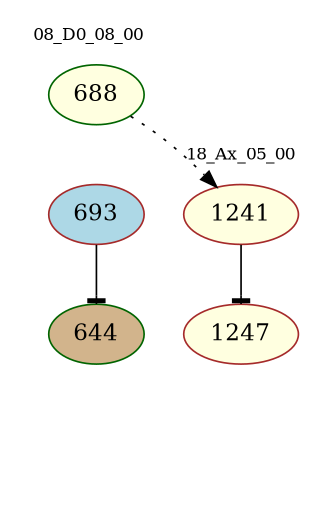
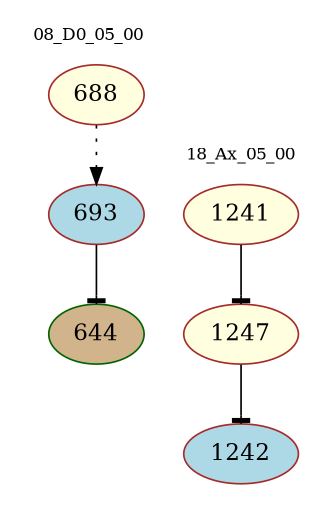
  digraph {
    node [color=brown fillcolor=lightyellow style=filled]
    edge [arrowhead=tee color=black style=solid]
    n1 [label=1241]
    n2 [label=1247]
-   n4 [color=darkgreen label=688]
+   n3 [fillcolor=lightblue label=1242]
+   n4 [label=688]
    n5 [fillcolor=lightblue label=693]
    n6 [color=darkgreen fillcolor=tan label=644]
    subgraph cluster_1 {
      color=white
      fontsize=10
      label="18_Ax_05_00"
      n1
      n2
+     n3
    }
    subgraph cluster_2 {
      color=white
      fontsize=10
-     label="08_D0_08_00"
+     label="08_D0_05_00"
      n4
      n5
      n6
    }
    n1 -> n2
-   n4 -> n1 [arrowhead=normal style=dotted]
+   n2 -> n3
+   n4 -> n5 [arrowhead=normal style=dotted]
    n5 -> n6
  }
